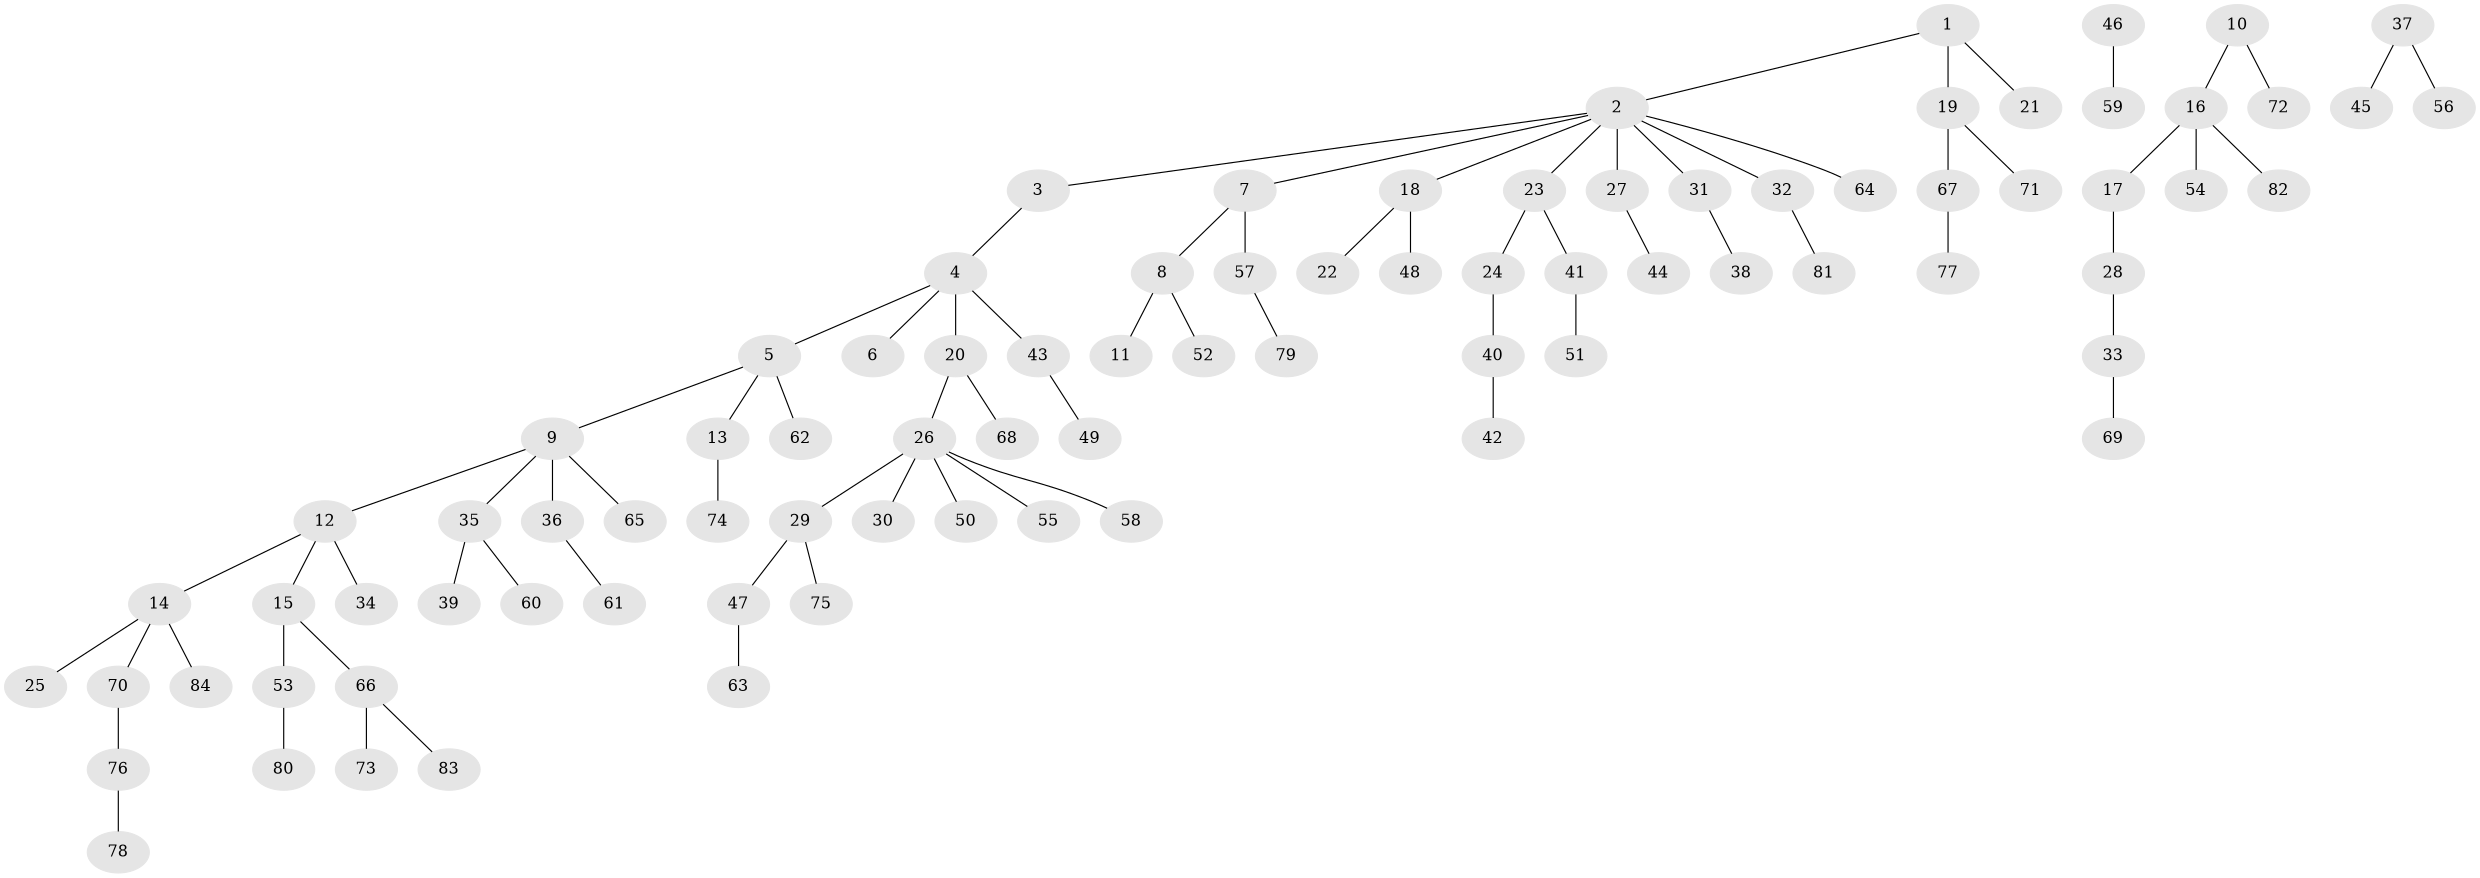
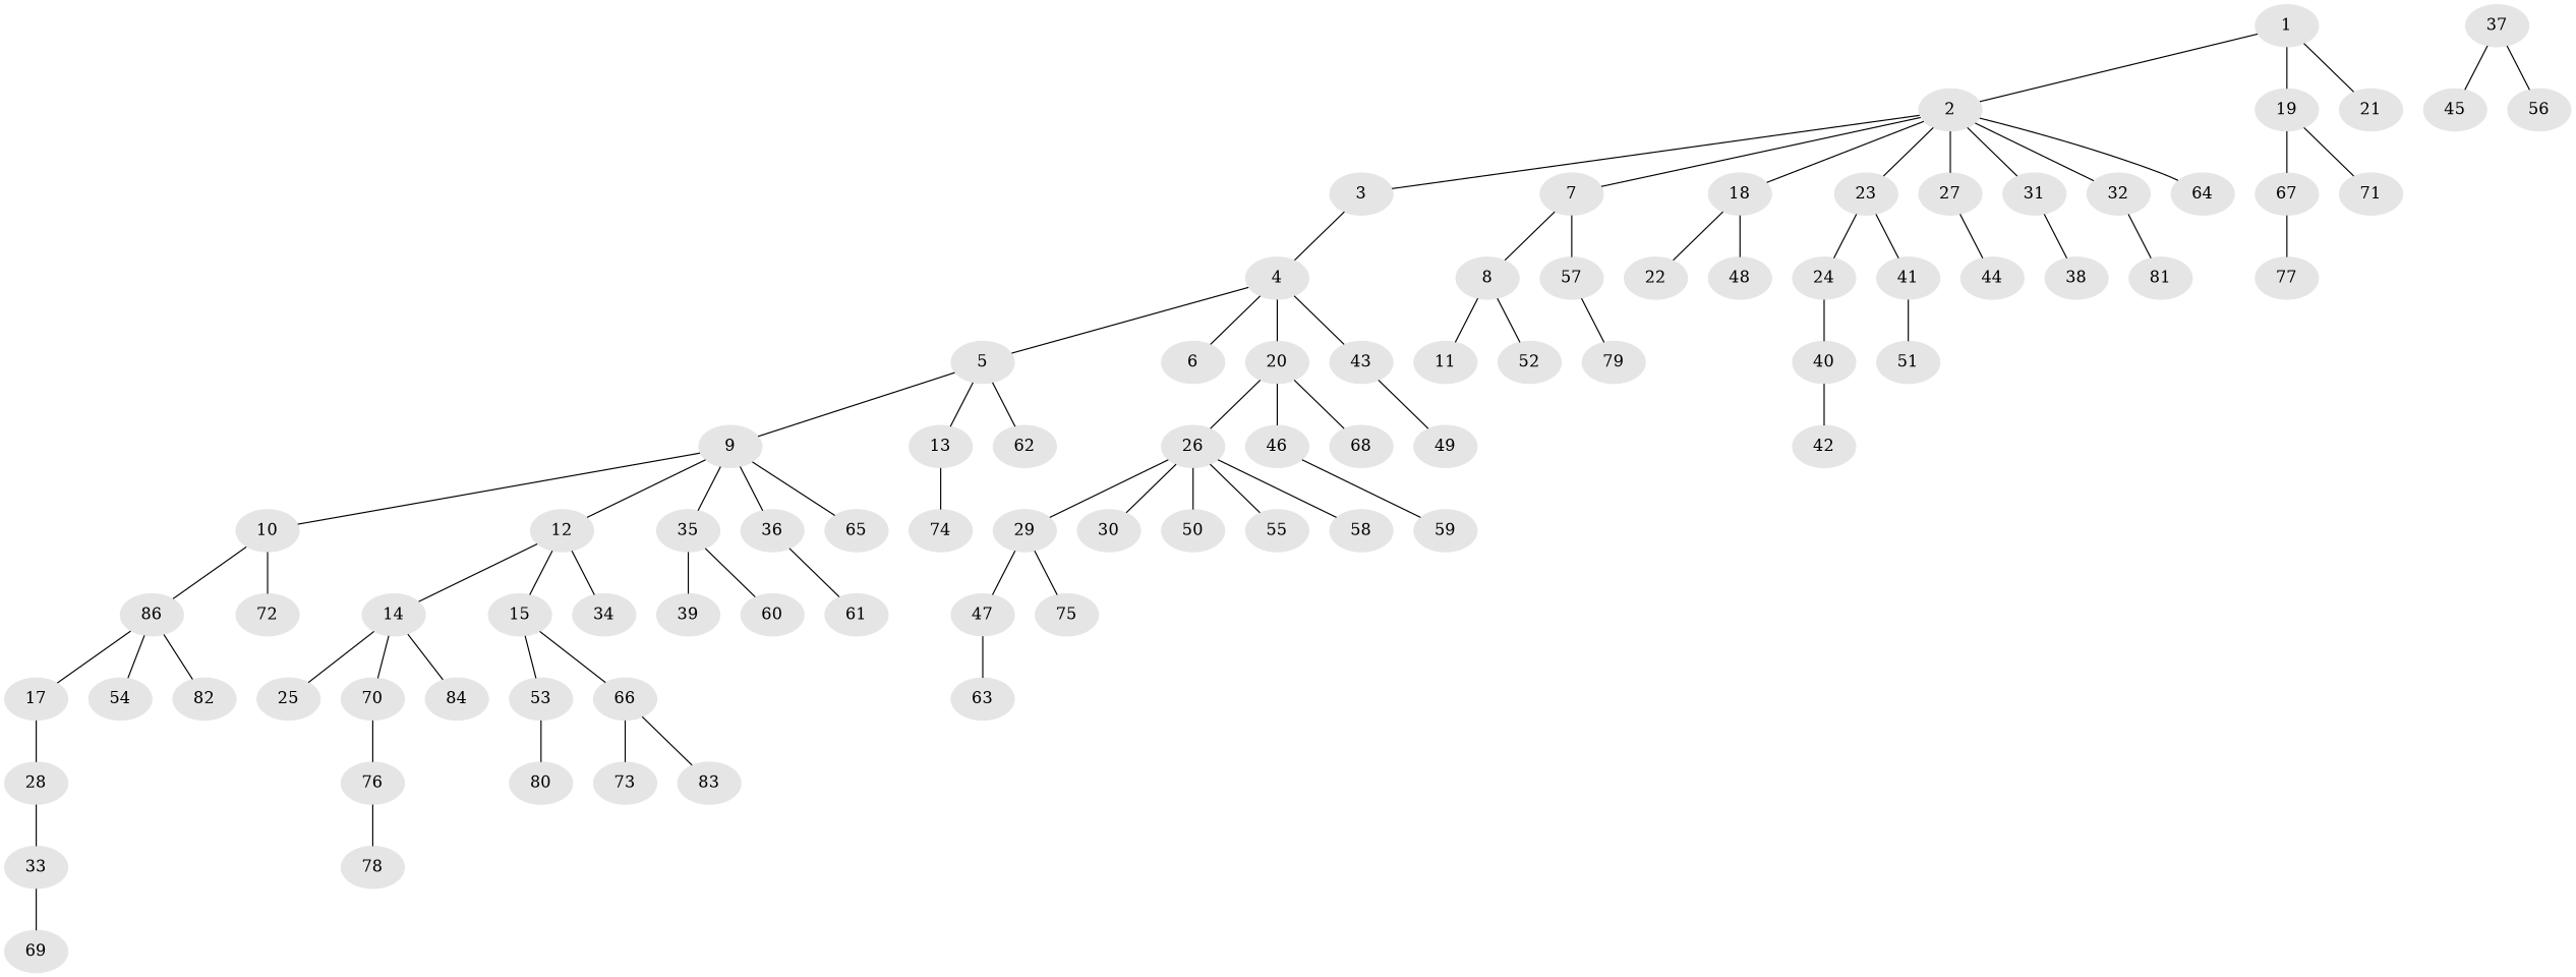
  graph {
    node [color=gray90 style=filled]
    1
    2
    19
    21
    3
    7
    18
    23
    27
    31
    32
    64
    67
    71
    4
    8
    57
    22
    48
    24
    41
    44
    38
    81
    5
    6
    20
    43
    9
    13
    62
    26
    46
    68
    49
    10
    12
    35
    36
    65
    74
    11
    52
    79
-   16
+   16 [label=86]
    72
    14
    15
    34
    39
    60
    61
    17
    54
    82
    25
    70
    84
    53
    66
    76
    80
    73
    83
    28
    33
    77
    29
    30
    50
    55
    58
    59
    37
    45
    56
    40
    51
    42
    47
    75
    69
    63
    78
    1 -- 2
    1 -- 19
    1 -- 21
    2 -- 3
    2 -- 7
    2 -- 18
    2 -- 23
    2 -- 27
    2 -- 31
    2 -- 32
    2 -- 64
    19 -- 67
    19 -- 71
    3 -- 4
    7 -- 8
    7 -- 57
    18 -- 22
    18 -- 48
    23 -- 24
    23 -- 41
    27 -- 44
    31 -- 38
    32 -- 81
    67 -- 77
    4 -- 5
    4 -- 6
    4 -- 20
    4 -- 43
    8 -- 11
    8 -- 52
    57 -- 79
    24 -- 40
    41 -- 51
    5 -- 9
    5 -- 13
    5 -- 62
    20 -- 26
+   20 -- 46
    20 -- 68
    43 -- 49
+   9 -- 10
    9 -- 12
    9 -- 35
    9 -- 36
    9 -- 65
    13 -- 74
    26 -- 29
    26 -- 30
    26 -- 50
    26 -- 55
    26 -- 58
    46 -- 59
    10 -- 16
    10 -- 72
    12 -- 14
    12 -- 15
    12 -- 34
    35 -- 39
    35 -- 60
    36 -- 61
    16 -- 17
    16 -- 54
    16 -- 82
    14 -- 25
    14 -- 70
    14 -- 84
    15 -- 53
    15 -- 66
    17 -- 28
    70 -- 76
    53 -- 80
    66 -- 73
    66 -- 83
    76 -- 78
    28 -- 33
    33 -- 69
    29 -- 47
    29 -- 75
    37 -- 45
    37 -- 56
    40 -- 42
    47 -- 63
  }
